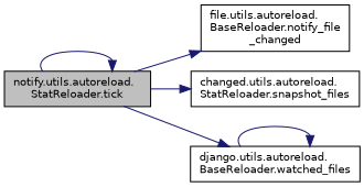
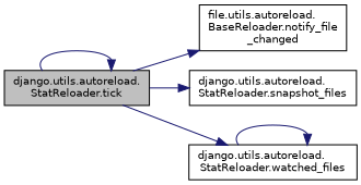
  digraph {
    rankdir=LR
    node [color=black fillcolor=white fontname=Helvetica fontsize=10 shape=record style=filled]
    edge [color=midnightblue fontname=Helvetica fontsize=10 labelfontname=Helvetica labelfontsize=10 style=solid]
-   n1 [fillcolor=grey75 fontcolor=black height=0.2 label="notify.utils.autoreload.\lStatReloader.tick" width=0.4]
+   n1 [fillcolor=grey75 fontcolor=black height=0.2 label="django.utils.autoreload.\lStatReloader.tick" width=0.4]
    n2 [height=0.2 label="file.utils.autoreload.\lBaseReloader.notify_file\l_changed" width=0.4]
-   n3 [height=0.2 label="changed.utils.autoreload.\lStatReloader.snapshot_files" width=0.4]
-   n4 [height=0.2 label="django.utils.autoreload.\lBaseReloader.watched_files" width=0.4]
+   n3 [height=0.2 label="django.utils.autoreload.\lStatReloader.snapshot_files" width=0.4]
+   n4 [height=0.2 label="django.utils.autoreload.\lStatReloader.watched_files" width=0.4]
    n1 -> n1
    n1 -> n2
    n1 -> n3
    n1 -> n4
    n4 -> n4
  }
